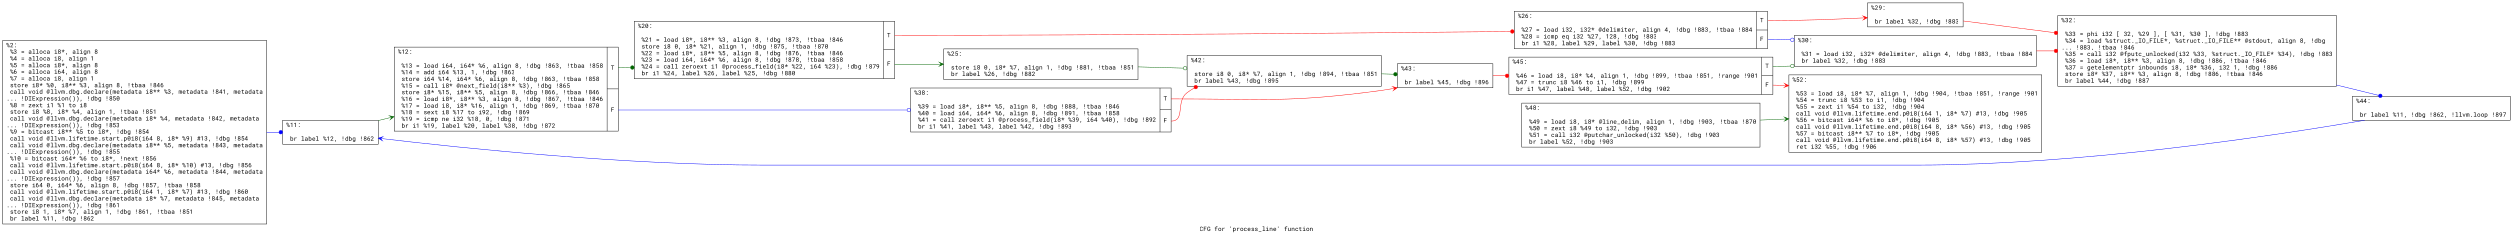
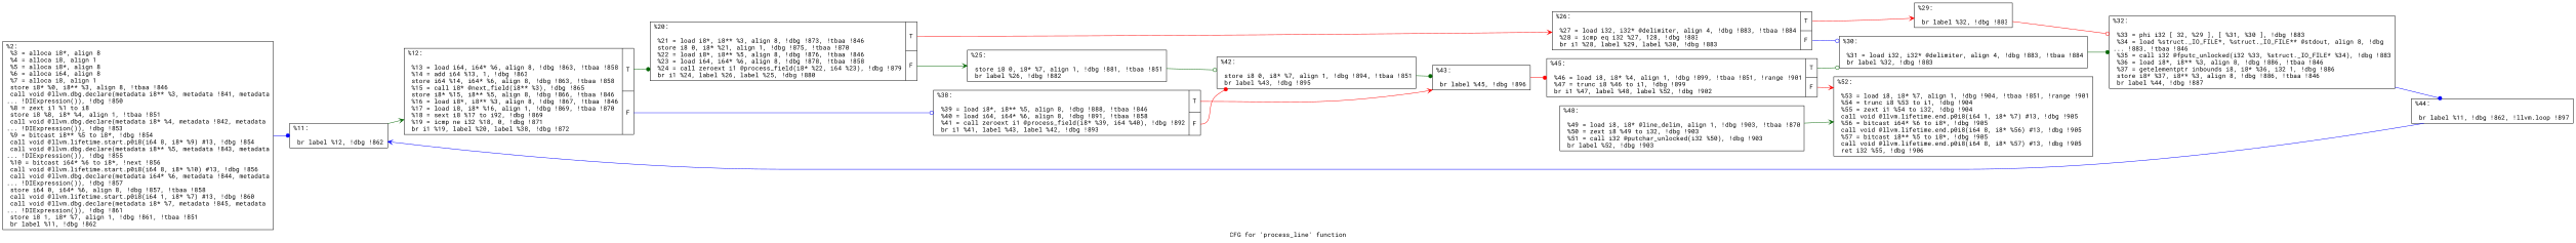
  digraph {
    fontname="Roboto Mono"
    label="CFG for 'process_line' function"
    rankdir=LR
    node [fontname="Roboto Mono" shape=record]
    edge [arrowhead=dot color=darkgreen fontname="Roboto Mono"]
    n1 [label="{%2:\l  %3 = alloca i8*, align 8\l  %4 = alloca i8, align 1\l  %5 = alloca i8*, align 8\l  %6 = alloca i64, align 8\l  %7 = alloca i8, align 1\l  store i8* %0, i8** %3, align 8, !tbaa !846\l  call void @llvm.dbg.declare(metadata i8** %3, metadata !841, metadata\l... !DIExpression()), !dbg !850\l  %8 = zext i1 %1 to i8\l  store i8 %8, i8* %4, align 1, !tbaa !851\l  call void @llvm.dbg.declare(metadata i8* %4, metadata !842, metadata\l... !DIExpression()), !dbg !853\l  %9 = bitcast i8** %5 to i8*, !dbg !854\l  call void @llvm.lifetime.start.p0i8(i64 8, i8* %9) #13, !dbg !854\l  call void @llvm.dbg.declare(metadata i8** %5, metadata !843, metadata\l... !DIExpression()), !dbg !855\l  %10 = bitcast i64* %6 to i8*, !next !856\l  call void @llvm.lifetime.start.p0i8(i64 8, i8* %10) #13, !dbg !856\l  call void @llvm.dbg.declare(metadata i64* %6, metadata !844, metadata\l... !DIExpression()), !dbg !857\l  store i64 0, i64* %6, align 8, !dbg !857, !tbaa !858\l  call void @llvm.lifetime.start.p0i8(i64 1, i8* %7) #13, !dbg !860\l  call void @llvm.dbg.declare(metadata i8* %7, metadata !845, metadata\l... !DIExpression()), !dbg !861\l  store i8 1, i8* %7, align 1, !dbg !861, !tbaa !851\l  br label %11, !dbg !862\l}"]
    n2 [label="{%11:\l\l  br label %12, !dbg !862\l}"]
    n3 [label="{%12:\l\l  %13 = load i64, i64* %6, align 8, !dbg !863, !tbaa !858\l  %14 = add i64 %13, 1, !dbg !863\l  store i64 %14, i64* %6, align 8, !dbg !863, !tbaa !858\l  %15 = call i8* @next_field(i8** %3), !dbg !865\l  store i8* %15, i8** %5, align 8, !dbg !866, !tbaa !846\l  %16 = load i8*, i8** %3, align 8, !dbg !867, !tbaa !846\l  %17 = load i8, i8* %16, align 1, !dbg !869, !tbaa !870\l  %18 = sext i8 %17 to i92, !dbg !869\l  %19 = icmp ne i32 %18, 0, !dbg !871\l  br i1 %19, label %20, label %38, !dbg !872\l|{<s0>T|<s1>F}}"]
    n4 [label="{%20:\l\l  %21 = load i8*, i8** %3, align 8, !dbg !873, !tbaa !846\l  store i8 0, i8* %21, align 1, !dbg !875, !tbaa !870\l  %22 = load i8*, i8** %5, align 8, !dbg !876, !tbaa !846\l  %23 = load i64, i64* %6, align 8, !dbg !878, !tbaa !858\l  %24 = call zeroext i1 @process_field(i8* %22, i64 %23), !dbg !879\l  br i1 %24, label %26, label %25, !dbg !880\l|{<s0>T|<s1>F}}"]
    n5 [label="{%38:\l\l  %39 = load i8*, i8** %5, align 8, !dbg !888, !tbaa !846\l  %40 = load i64, i64* %6, align 8, !dbg !891, !tbaa !858\l  %41 = call zeroext i1 @process_field(i8* %39, i64 %40), !dbg !892\l  br i1 %41, label %43, label %42, !dbg !893\l|{<s0>T|<s1>F}}"]
    n6 [label="{%26:\l\l  %27 = load i32, i32* @delimiter, align 4, !dbg !883, !tbaa !884\l  %28 = icmp eq i32 %27, 128, !dbg !883\l  br i1 %28, label %29, label %30, !dbg !883\l|{<s0>T|<s1>F}}"]
    n7 [label="{%25:\l\l  store i8 0, i8* %7, align 1, !dbg !881, !tbaa !851\l  br label %26, !dbg !882\l}"]
    n8 [label="{%43:\l\l  br label %45, !dbg !896\l}"]
    n9 [label="{%42:\l\l  store i8 0, i8* %7, align 1, !dbg !894, !tbaa !851\l  br label %43, !dbg !895\l}"]
    n10 [label="{%29:\l\l  br label %32, !dbg !883\l}"]
    n11 [label="{%30:\l\l  %31 = load i32, i32* @delimiter, align 4, !dbg !883, !tbaa !884\l  br label %32, !dbg !883\l}"]
    n12 [label="{%45:\l\l  %46 = load i8, i8* %4, align 1, !dbg !899, !tbaa !851, !range !901\l  %47 = trunc i8 %46 to i1, !dbg !899\l  br i1 %47, label %48, label %52, !dbg !902\l|{<s0>T|<s1>F}}"]
    n13 [label="{%32:\l\l  %33 = phi i32 [ 32, %29 ], [ %31, %30 ], !dbg !883\l  %34 = load %struct._IO_FILE*, %struct._IO_FILE** @stdout, align 8, !dbg\l... !883, !tbaa !846\l  %35 = call i32 @fputc_unlocked(i32 %33, %struct._IO_FILE* %34), !dbg !883\l  %36 = load i8*, i8** %3, align 8, !dbg !886, !tbaa !846\l  %37 = getelementptr inbounds i8, i8* %36, i32 1, !dbg !886\l  store i8* %37, i8** %3, align 8, !dbg !886, !tbaa !846\l  br label %44, !dbg !887\l}"]
    n14 [label="{%44:\l\l  br label %11, !dbg !862, !llvm.loop !897\l}"]
-   n15 [label="{%52:\l\l  %53 = load i8, i8* %7, align 1, !dbg !904, !tbaa !851, !range !901\l  %54 = trunc i8 %53 to i1, !dbg !904\l  %55 = zext i1 %54 to i32, !dbg !904\l  call void @llvm.lifetime.end.p0i8(i64 1, i8* %7) #13, !dbg !905\l  %56 = bitcast i64* %6 to i8*, !dbg !905\l  call void @llvm.lifetime.end.p0i8(i64 8, i8* %56) #13, !dbg !905\l  %57 = bitcast i8** %7 to i8*, !dbg !905\l  call void @llvm.lifetime.end.p0i8(i64 8, i8* %57) #13, !dbg !905\l  ret i32 %55, !dbg !906\l}"]
+   n15 [label="{%52:\l\l  %53 = load i8, i8* %7, align 1, !dbg !904, !tbaa !851, !range !901\l  %54 = trunc i8 %53 to i1, !dbg !904\l  %55 = zext i1 %54 to i32, !dbg !904\l  call void @llvm.lifetime.end.p0i8(i64 1, i8* %7) #13, !dbg !905\l  %56 = bitcast i64* %6 to i8*, !dbg !905\l  call void @llvm.lifetime.end.p0i8(i64 8, i8* %56) #13, !dbg !905\l  %57 = bitcast i8** %5 to i8*, !dbg !905\l  call void @llvm.lifetime.end.p0i8(i64 8, i8* %57) #13, !dbg !905\l  ret i32 %55, !dbg !906\l}"]
    n16 [label="{%48:\l\l  %49 = load i8, i8* @line_delim, align 1, !dbg !903, !tbaa !870\l  %50 = zext i8 %49 to i32, !dbg !903\l  %51 = call i32 @putchar_unlocked(i32 %50), !dbg !903\l  br label %52, !dbg !903\l}"]
    n1 -> n2 [color=blue]
    n2 -> n3 [arrowhead=vee]
    n3 -> n4 [tailport=s0]
    n3 -> n5 [arrowhead=odot color=blue tailport=s1]
-   n4 -> n6 [color=red tailport=s0]
+   n4 -> n6 [arrowhead=vee color=red tailport=s0]
    n4 -> n7 [arrowhead=vee tailport=s1]
    n5 -> n8 [arrowhead=vee color=red tailport=s0]
    n5 -> n9 [color=red tailport=s1]
    n6 -> n10 [arrowhead=vee color=red tailport=s0]
    n6 -> n11 [arrowhead=odot color=blue tailport=s1]
    n7 -> n9 [arrowhead=odot]
    n8 -> n12 [color=red]
    n9 -> n8
-   n10 -> n13 [color=red]
-   n11 -> n13 [color=red]
+   n10 -> n13 [arrowhead=odot color=red]
+   n11 -> n13
    n12 -> n11 [arrowhead=odot tailport=s0]
    n12 -> n15 [arrowhead=vee color=red tailport=s1]
    n13 -> n14 [color=blue]
    n14 -> n2 [arrowhead=vee color=blue]
    n16 -> n15 [arrowhead=vee]
  }
